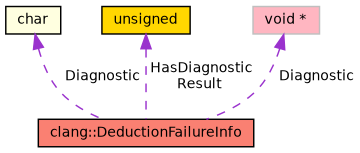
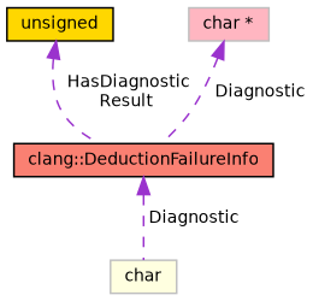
  digraph {
    node [color=black fontname=Helvetica fontsize=10 shape=record style=filled]
    edge [color=darkorchid3 dir=back fontname=Helvetica fontsize=10 labelfontname=Helvetica labelfontsize=10 style=dashed]
    n1 [fillcolor=salmon fontcolor=black height=0.2 label="clang::DeductionFailureInfo" width=0.4]
-   n2 [fillcolor=lightyellow height=0.2 label=char width=0.4]
+   n2 [color=grey75 fillcolor=lightyellow height=0.2 label=char width=0.4]
    n3 [fillcolor=gold height=0.2 label=unsigned width=0.4]
-   n4 [color=grey75 fillcolor=lightpink height=0.2 label="void *" width=0.4]
-   n2 -> n1 [label=" Diagnostic"]
+   n4 [color=grey75 fillcolor=lightpink height=0.2 label="char *" width=0.4]
+   n1 -> n2 [label=" Diagnostic"]
    n3 -> n1 [label=" HasDiagnostic\nResult"]
    n4 -> n1 [label=" Diagnostic"]
  }
